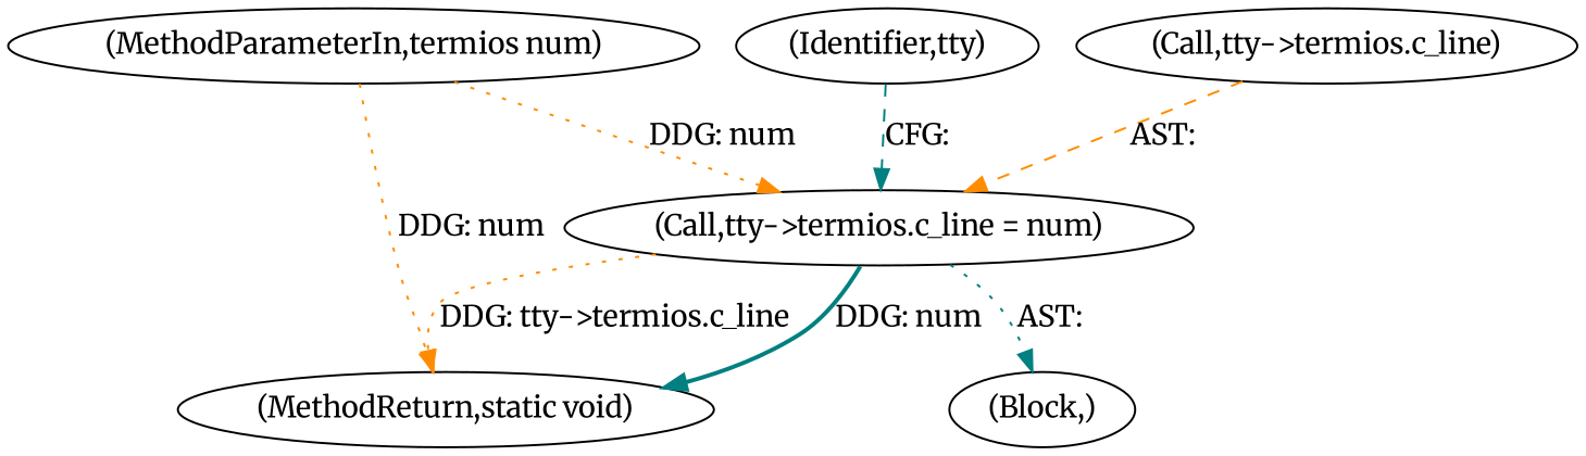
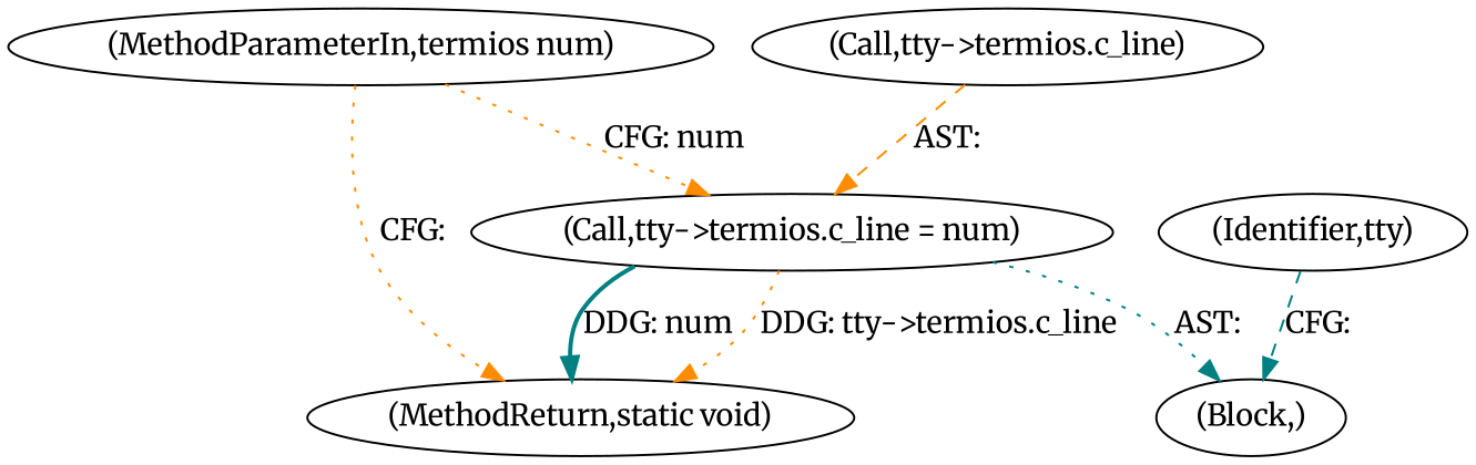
  digraph {
    fontname=Merriweather
    node [fontname=Merriweather]
    edge [color=darkorange fontname=Merriweather style=dotted]
    n1 [label="(Call,tty->termios.c_line = num)"]
    n2 [label="(MethodReturn,static void)"]
    n3 [label="(Block,)"]
    n4 [label="(MethodParameterIn,termios num)"]
    n5 [label="(Identifier,tty)"]
    n6 [label="(Call,tty->termios.c_line)"]
    n1 -> n2 [color=teal label="DDG: num" style=bold]
    n1 -> n2 [label="DDG: tty->termios.c_line"]
    n1 -> n3 [color=teal label="AST: "]
-   n4 -> n1 [label="DDG: num"]
-   n4 -> n2 [label="DDG: num"]
-   n5 -> n1 [color=teal label="CFG: " style=dashed]
+   n4 -> n1 [label="CFG: num"]
+   n4 -> n2 [label="CFG: "]
+   n5 -> n3 [color=teal label="CFG: " style=dashed]
    n6 -> n1 [label="AST: " style=dashed]
  }
